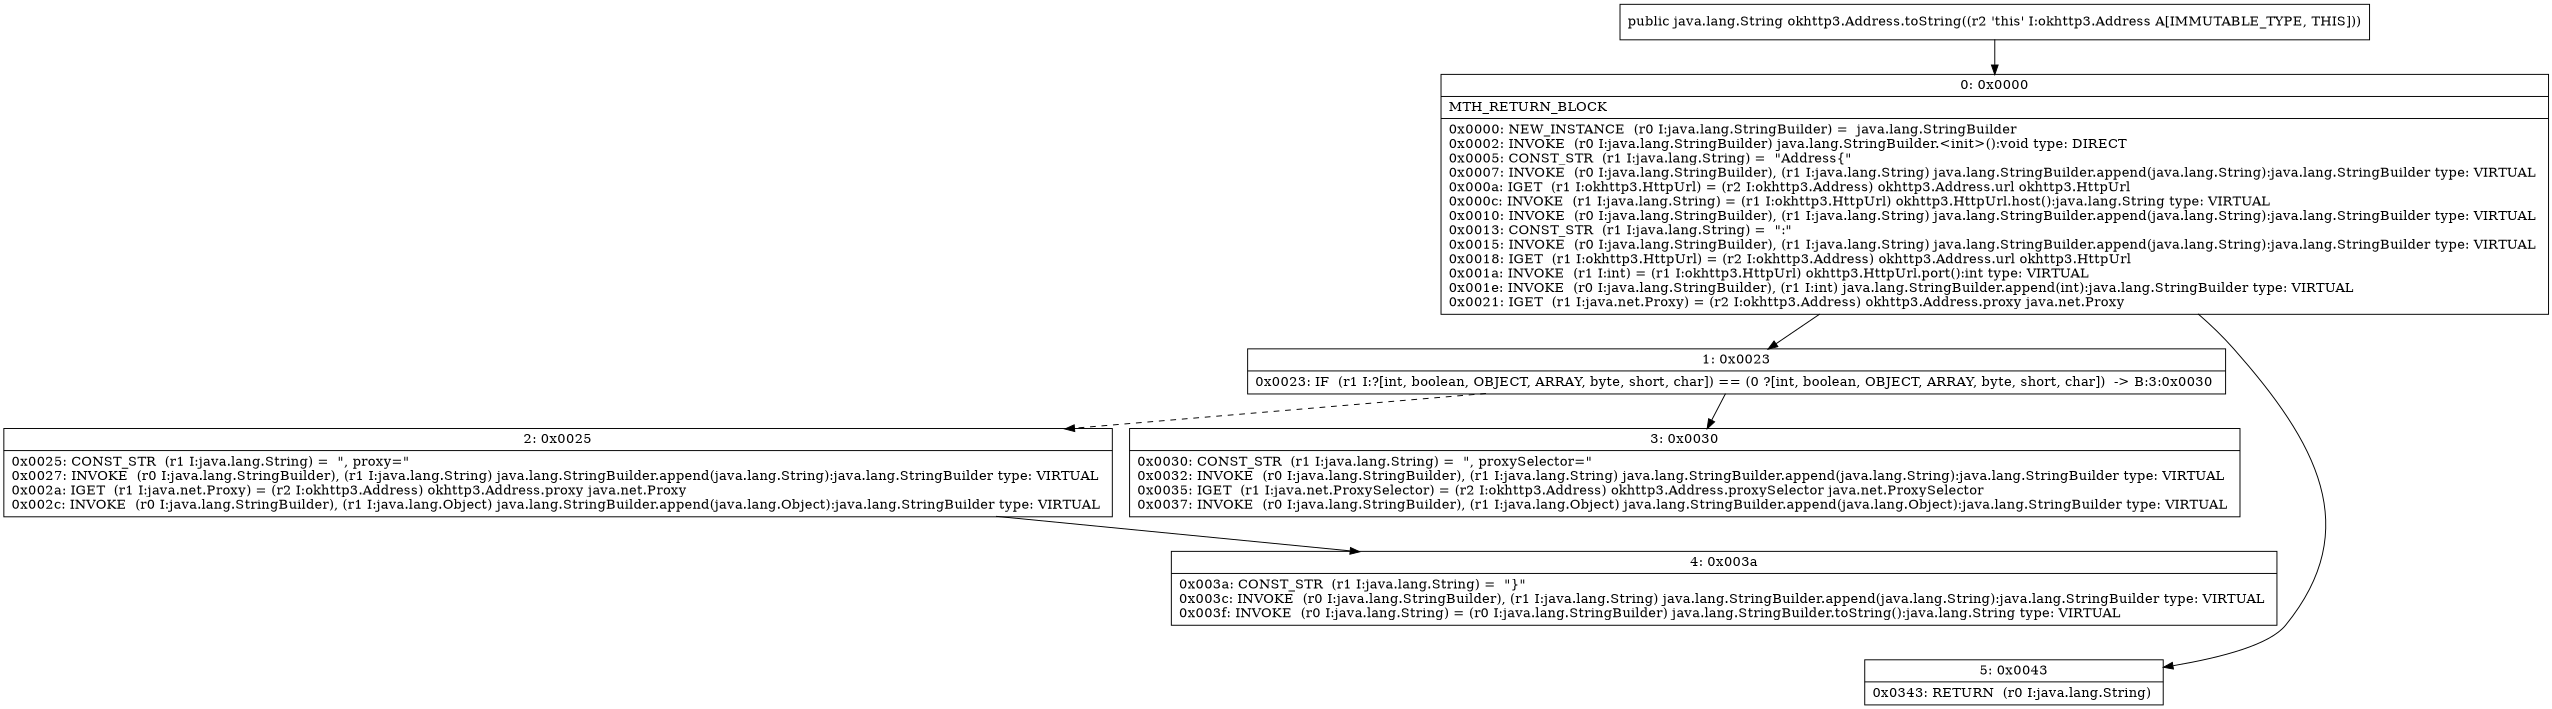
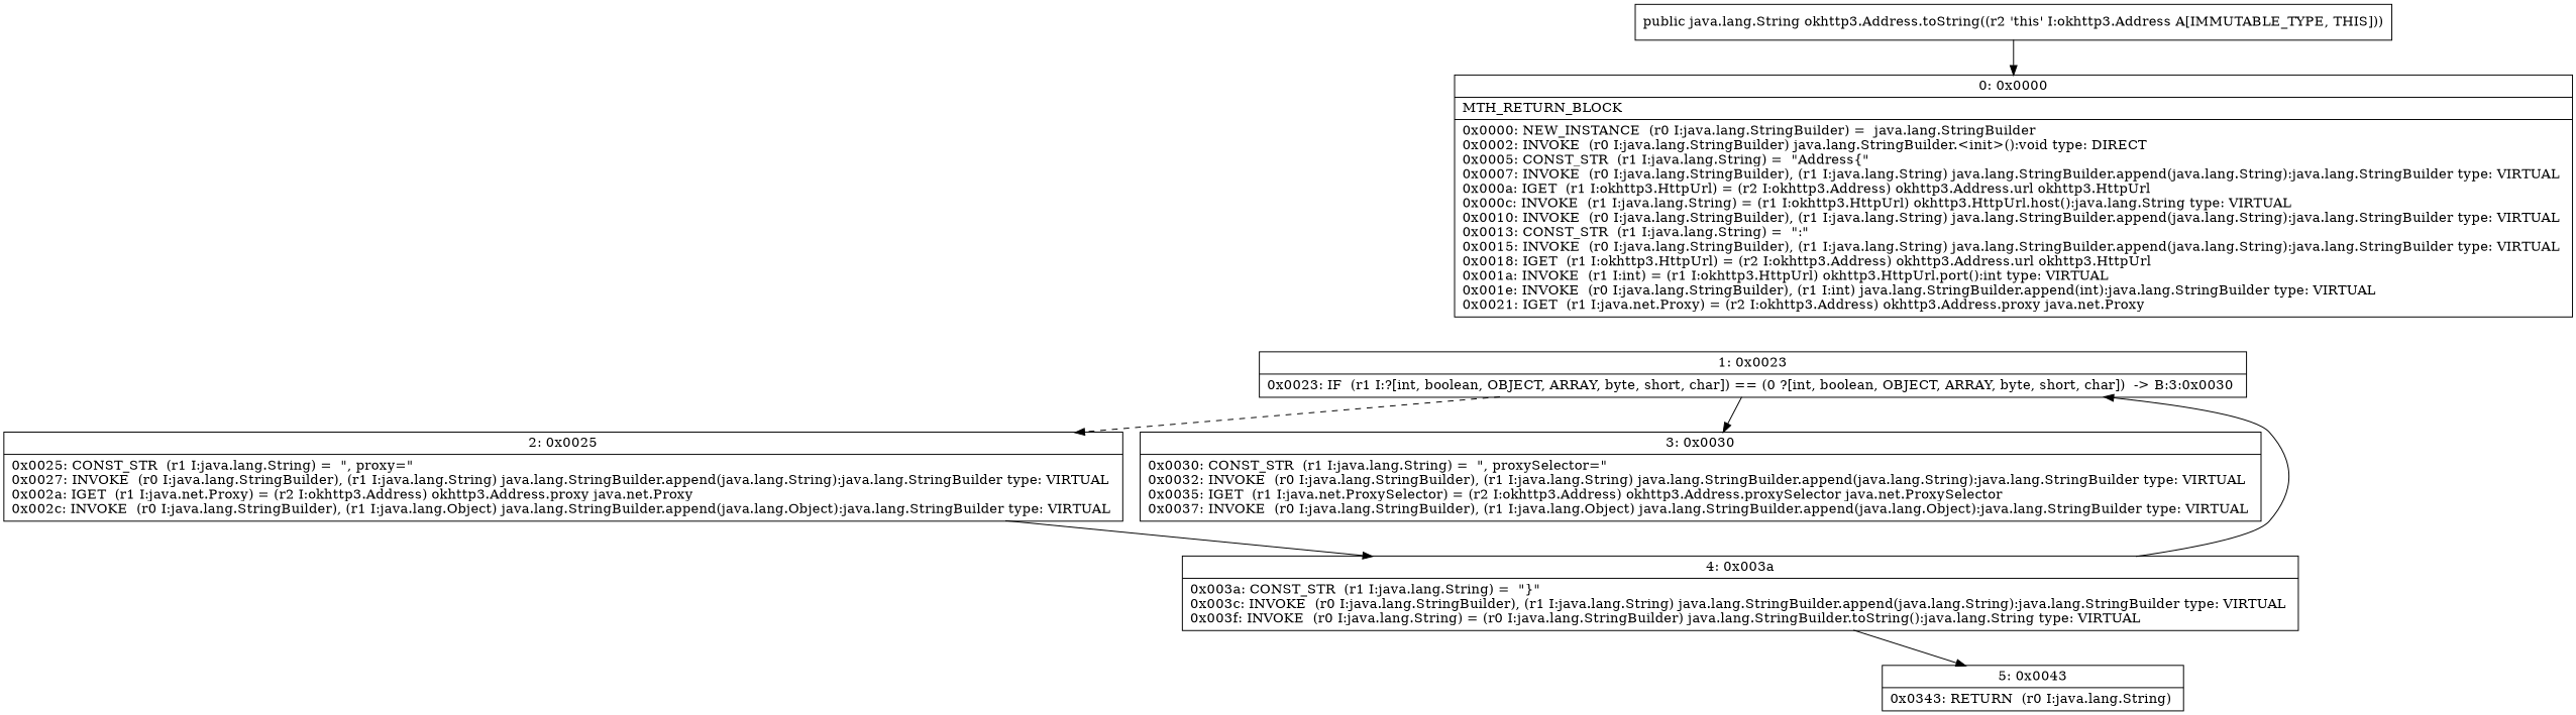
  digraph {
    node [shape=record]
    n1 [label="{0\:\ 0x0000|MTH_RETURN_BLOCK\l|0x0000: NEW_INSTANCE  (r0 I:java.lang.StringBuilder) =  java.lang.StringBuilder \l0x0002: INVOKE  (r0 I:java.lang.StringBuilder) java.lang.StringBuilder.\<init\>():void type: DIRECT \l0x0005: CONST_STR  (r1 I:java.lang.String) =  \"Address\{\" \l0x0007: INVOKE  (r0 I:java.lang.StringBuilder), (r1 I:java.lang.String) java.lang.StringBuilder.append(java.lang.String):java.lang.StringBuilder type: VIRTUAL \l0x000a: IGET  (r1 I:okhttp3.HttpUrl) = (r2 I:okhttp3.Address) okhttp3.Address.url okhttp3.HttpUrl \l0x000c: INVOKE  (r1 I:java.lang.String) = (r1 I:okhttp3.HttpUrl) okhttp3.HttpUrl.host():java.lang.String type: VIRTUAL \l0x0010: INVOKE  (r0 I:java.lang.StringBuilder), (r1 I:java.lang.String) java.lang.StringBuilder.append(java.lang.String):java.lang.StringBuilder type: VIRTUAL \l0x0013: CONST_STR  (r1 I:java.lang.String) =  \":\" \l0x0015: INVOKE  (r0 I:java.lang.StringBuilder), (r1 I:java.lang.String) java.lang.StringBuilder.append(java.lang.String):java.lang.StringBuilder type: VIRTUAL \l0x0018: IGET  (r1 I:okhttp3.HttpUrl) = (r2 I:okhttp3.Address) okhttp3.Address.url okhttp3.HttpUrl \l0x001a: INVOKE  (r1 I:int) = (r1 I:okhttp3.HttpUrl) okhttp3.HttpUrl.port():int type: VIRTUAL \l0x001e: INVOKE  (r0 I:java.lang.StringBuilder), (r1 I:int) java.lang.StringBuilder.append(int):java.lang.StringBuilder type: VIRTUAL \l0x0021: IGET  (r1 I:java.net.Proxy) = (r2 I:okhttp3.Address) okhttp3.Address.proxy java.net.Proxy \l}"]
    n2 [label="{1\:\ 0x0023|0x0023: IF  (r1 I:?[int, boolean, OBJECT, ARRAY, byte, short, char]) == (0 ?[int, boolean, OBJECT, ARRAY, byte, short, char])  \-\> B:3:0x0030 \l}"]
    n3 [label="{2\:\ 0x0025|0x0025: CONST_STR  (r1 I:java.lang.String) =  \", proxy=\" \l0x0027: INVOKE  (r0 I:java.lang.StringBuilder), (r1 I:java.lang.String) java.lang.StringBuilder.append(java.lang.String):java.lang.StringBuilder type: VIRTUAL \l0x002a: IGET  (r1 I:java.net.Proxy) = (r2 I:okhttp3.Address) okhttp3.Address.proxy java.net.Proxy \l0x002c: INVOKE  (r0 I:java.lang.StringBuilder), (r1 I:java.lang.Object) java.lang.StringBuilder.append(java.lang.Object):java.lang.StringBuilder type: VIRTUAL \l}"]
    n4 [label="{3\:\ 0x0030|0x0030: CONST_STR  (r1 I:java.lang.String) =  \", proxySelector=\" \l0x0032: INVOKE  (r0 I:java.lang.StringBuilder), (r1 I:java.lang.String) java.lang.StringBuilder.append(java.lang.String):java.lang.StringBuilder type: VIRTUAL \l0x0035: IGET  (r1 I:java.net.ProxySelector) = (r2 I:okhttp3.Address) okhttp3.Address.proxySelector java.net.ProxySelector \l0x0037: INVOKE  (r0 I:java.lang.StringBuilder), (r1 I:java.lang.Object) java.lang.StringBuilder.append(java.lang.Object):java.lang.StringBuilder type: VIRTUAL \l}"]
    n5 [label="{4\:\ 0x003a|0x003a: CONST_STR  (r1 I:java.lang.String) =  \"\}\" \l0x003c: INVOKE  (r0 I:java.lang.StringBuilder), (r1 I:java.lang.String) java.lang.StringBuilder.append(java.lang.String):java.lang.StringBuilder type: VIRTUAL \l0x003f: INVOKE  (r0 I:java.lang.String) = (r0 I:java.lang.StringBuilder) java.lang.StringBuilder.toString():java.lang.String type: VIRTUAL \l}"]
    n6 [label="{5\:\ 0x0043|0x0343: RETURN  (r0 I:java.lang.String) \l}"]
    n7 [label="{public java.lang.String okhttp3.Address.toString((r2 'this' I:okhttp3.Address A[IMMUTABLE_TYPE, THIS])) }"]
-   n1 -> n2
+   n5 -> n2
    n2 -> n3 [style=dashed]
    n2 -> n4
    n3 -> n5
-   n1 -> n6
+   n5 -> n6
    n7 -> n1
  }
